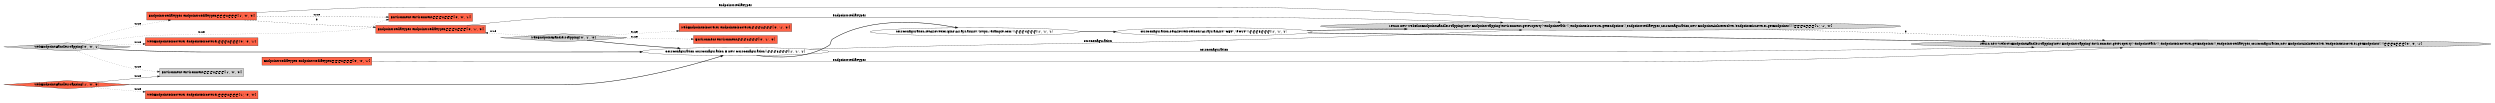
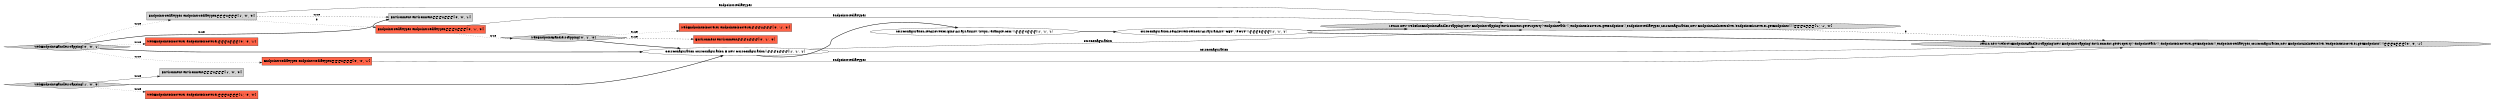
  digraph {
    rankdir=LR
    node [fillcolor=tomato shape=box style=filled]
    edge [style=dotted]
    n1 [fillcolor=white label="CorsConfiguration corsConfiguration = new CorsConfiguration()@@@3@@@['1', '1', '1']" shape=ellipse]
    n2 [fillcolor=lightgray label="return new WebFluxEndpointHandlerMapping(new EndpointMapping(environment.getProperty(\"endpointPath\")),endpointDiscoverer.getEndpoints(),endpointMediaTypes,corsConfiguration,new EndpointLinksResolver(endpointDiscoverer.getEndpoints()))@@@6@@@['1', '1', '0']" shape=ellipse]
    n3 [fillcolor=lightgray label="return new WebMvcEndpointHandlerMapping(new EndpointMapping(environment.getProperty(\"endpointPath\")),endpointDiscoverer.getEndpoints(),endpointMediaTypes,corsConfiguration,new EndpointLinksResolver(endpointDiscoverer.getEndpoints()))@@@6@@@['0', '0', '1']" shape=ellipse]
    n4 [fillcolor=white label="corsConfiguration.setAllowedOrigins(Arrays.asList(\"https://example.com\"))@@@4@@@['1', '1', '1']" shape=ellipse]
    n5 [fillcolor=white label="corsConfiguration.setAllowedMethods(Arrays.asList(\"GET\",\"POST\"))@@@5@@@['1', '1', '1']" shape=ellipse]
    n6 [fillcolor=lightgray label="Environment environment@@@2@@@['1', '0', '0']"]
    n7 [label="EndpointMediaTypes endpointMediaTypes@@@2@@@['0', '0', '1']"]
-   n8 [label="webEndpointHandlerMapping['1', '0', '0']" shape=diamond]
+   n8 [fillcolor=lightgray label="webEndpointHandlerMapping['1', '0', '0']" shape=diamond]
    n9 [label="WebEndpointDiscoverer endpointDiscoverer@@@2@@@['1', '0', '0']"]
-   n10 [label="EndpointMediaTypes endpointMediaTypes@@@2@@@['1', '0', '0']"]
+   n10 [fillcolor=lightgray label="EndpointMediaTypes endpointMediaTypes@@@2@@@['1', '0', '0']"]
    n11 [label="EndpointMediaTypes endpointMediaTypes@@@2@@@['0', '1', '0']"]
-   n12 [label="Environment environment@@@2@@@['0', '0', '1']"]
+   n12 [fillcolor=lightgray label="Environment environment@@@2@@@['0', '0', '1']"]
    n13 [fillcolor=lightgray label="webEndpointHandlerMapping['0', '1', '0']" shape=diamond]
    n14 [label="WebEndpointDiscoverer endpointDiscoverer@@@2@@@['0', '1', '0']"]
    n15 [label="Environment environment@@@2@@@['0', '1', '0']"]
    n16 [fillcolor=lightgray label="webEndpointHandlerMapping['0', '0', '1']" shape=diamond]
    n17 [label="WebEndpointDiscoverer endpointDiscoverer@@@2@@@['0', '0', '1']"]
    n1 -> n2 [label=corsConfiguration style=solid]
    n1 -> n3 [label=corsConfiguration style=solid]
    n1 -> n4 [style=bold]
    n2 -> n3 [label=0 style=dashed]
    n4 -> n5 [style=bold]
    n5 -> n2 [style=bold]
    n5 -> n3 [style=bold]
    n7 -> n3 [label=endpointMediaTypes style=solid]
    n8 -> n1 [style=bold]
    n8 -> n6 [label=true style=solid]
    n8 -> n9 [label=true]
    n10 -> n2 [label=endpointMediaTypes style=solid]
-   n10 -> n11 [label=0 style=dashed]
+   n10 -> n11 [label=0]
    n10 -> n12 [label=true style=dashed]
    n11 -> n2 [label=endpointMediaTypes style=solid]
    n13 -> n1 [style=bold]
-   n13 -> n11 [label=true]
+   n11 -> n13 [label=true]
    n13 -> n14 [label=true]
-   n13 -> n15 [label=true]
+   n13 -> n15 [label=true style=dashed]
    n16 -> n1 [style=bold]
-   n16 -> n6 [label=true]
+   n16 -> n7 [label=true]
    n16 -> n10 [label=true]
-   n16 -> n12 [label=true]
+   n16 -> n12 [label=true style=bold]
    n16 -> n17 [label=true]
  }
